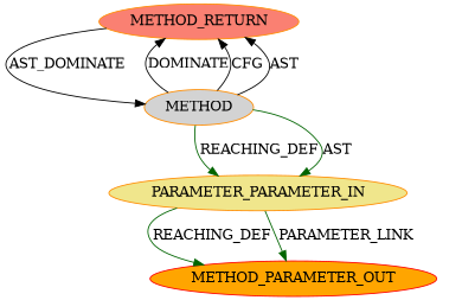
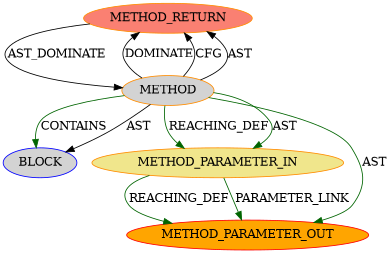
  digraph {
    node [CODE="<empty>" EVALUATION_STRATEGY=BY_VALUE ORDER=1 TYPE_FULL_NAME=ANY color=darkorange fillcolor=lightgrey style=filled]
    edge [color=darkgreen]
    n1 [CODE=RET ORDER=2 fillcolor=salmon label=METHOD_RETURN]
    n2 [AST_PARENT_FULL_NAME="<global>" AST_PARENT_TYPE=NAMESPACE_BLOCK FILENAME="<empty>" FULL_NAME=signal_pending IS_EXTERNAL=true NAME=signal_pending ORDER=0 label=METHOD EVALUATION_STRATEGY="" TYPE_FULL_NAME=""]
-   n4 [CODE=p1 INDEX=1 IS_VARIADIC=false NAME=p1 fillcolor=khaki label=PARAMETER_PARAMETER_IN]
+   n3 [ARGUMENT_INDEX=1 color=blue label=BLOCK EVALUATION_STRATEGY=""]
+   n4 [CODE=p1 INDEX=1 IS_VARIADIC=false NAME=p1 fillcolor=khaki label=METHOD_PARAMETER_IN]
    n5 [CODE=p1 INDEX=1 IS_VARIADIC=false NAME=p1 color=red fillcolor=orange label=METHOD_PARAMETER_OUT]
    n1 -> n2 [color=black label=AST_DOMINATE]
    n2 -> n1 [color=black label=DOMINATE]
    n2 -> n1 [color=black label=CFG]
    n2 -> n1 [color=black label=AST]
+   n2 -> n3 [label=CONTAINS]
+   n2 -> n3 [color=black label=AST]
    n2 -> n4 [label=REACHING_DEF]
    n2 -> n4 [label=AST]
+   n2 -> n5 [label=AST]
    n4 -> n5 [VARIABLE=p1 label=REACHING_DEF]
    n4 -> n5 [label=PARAMETER_LINK]
  }
